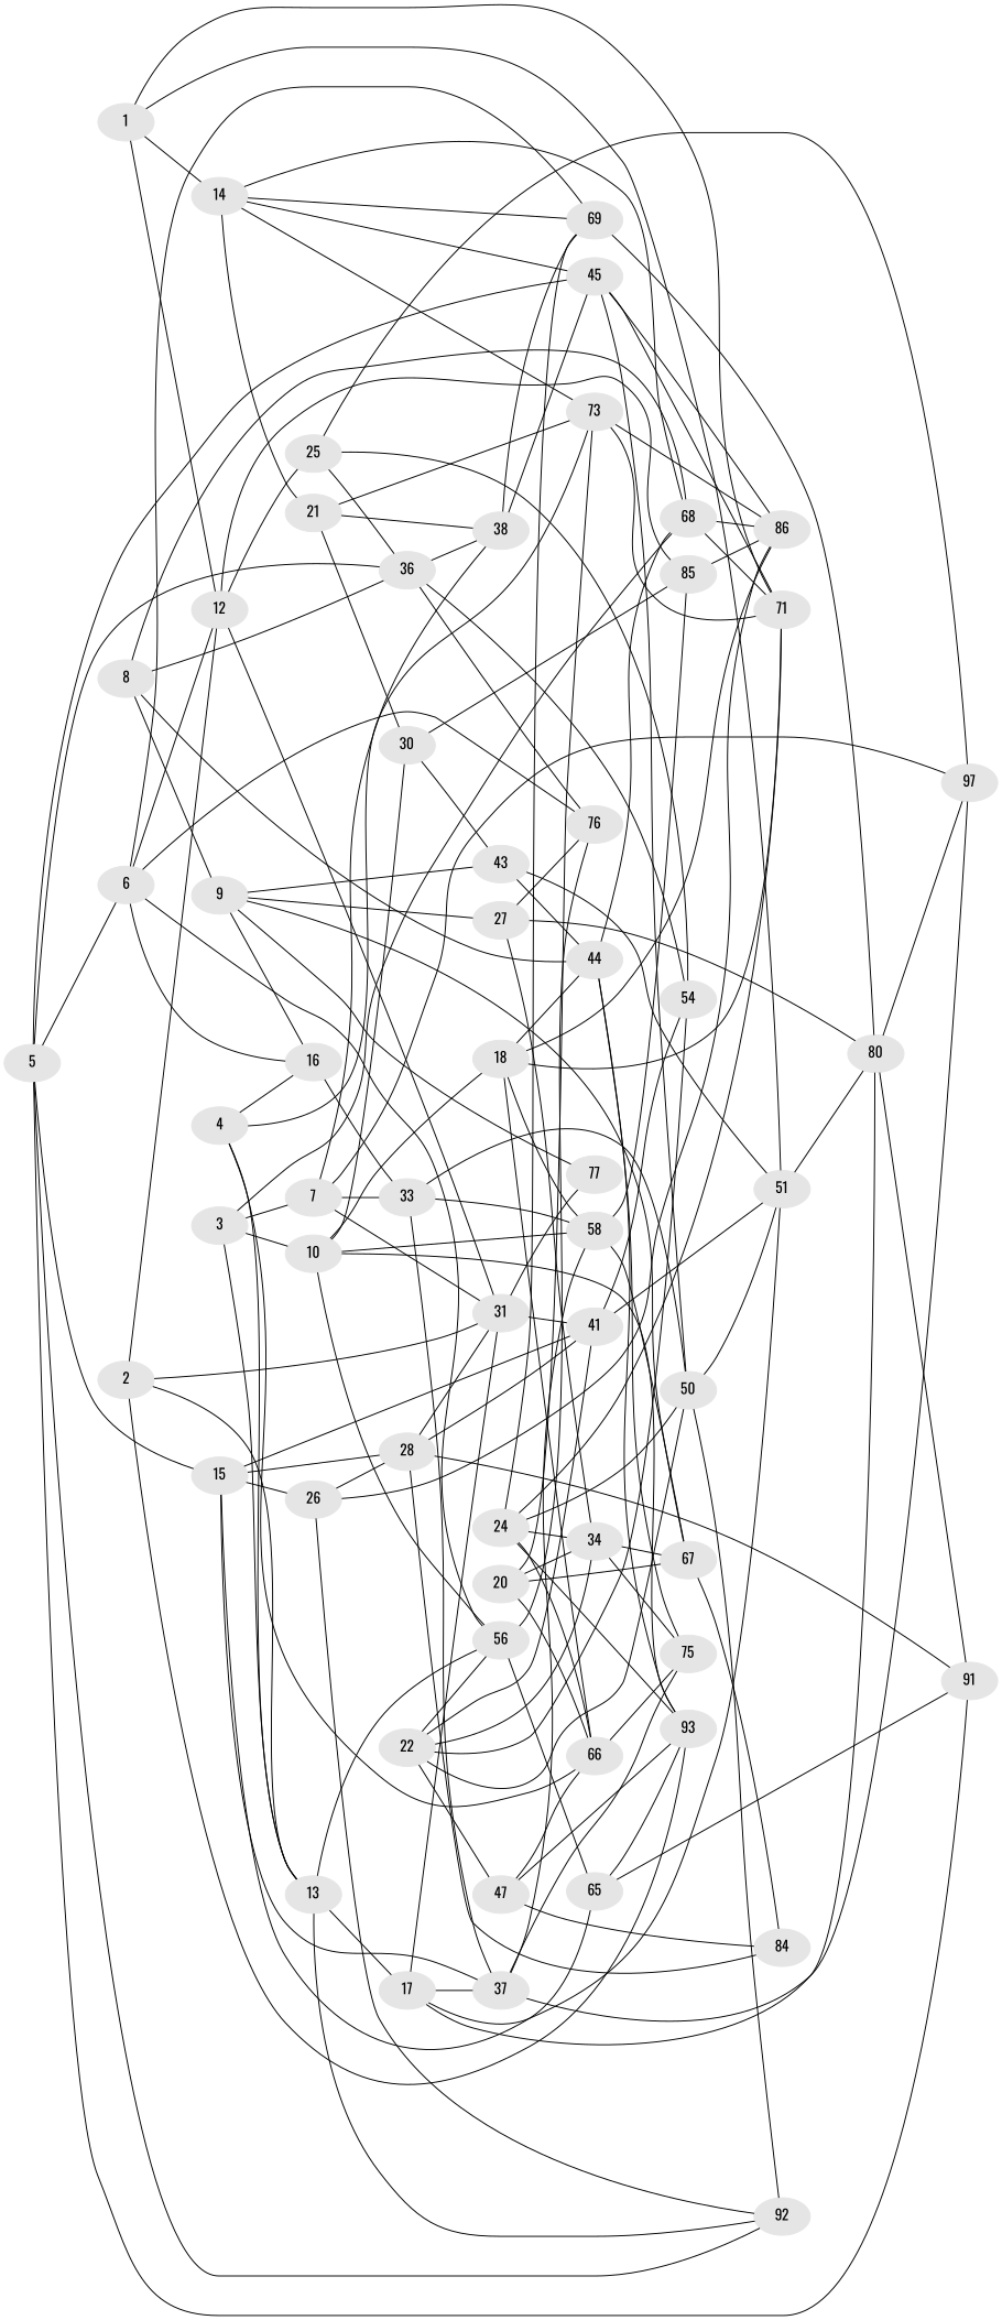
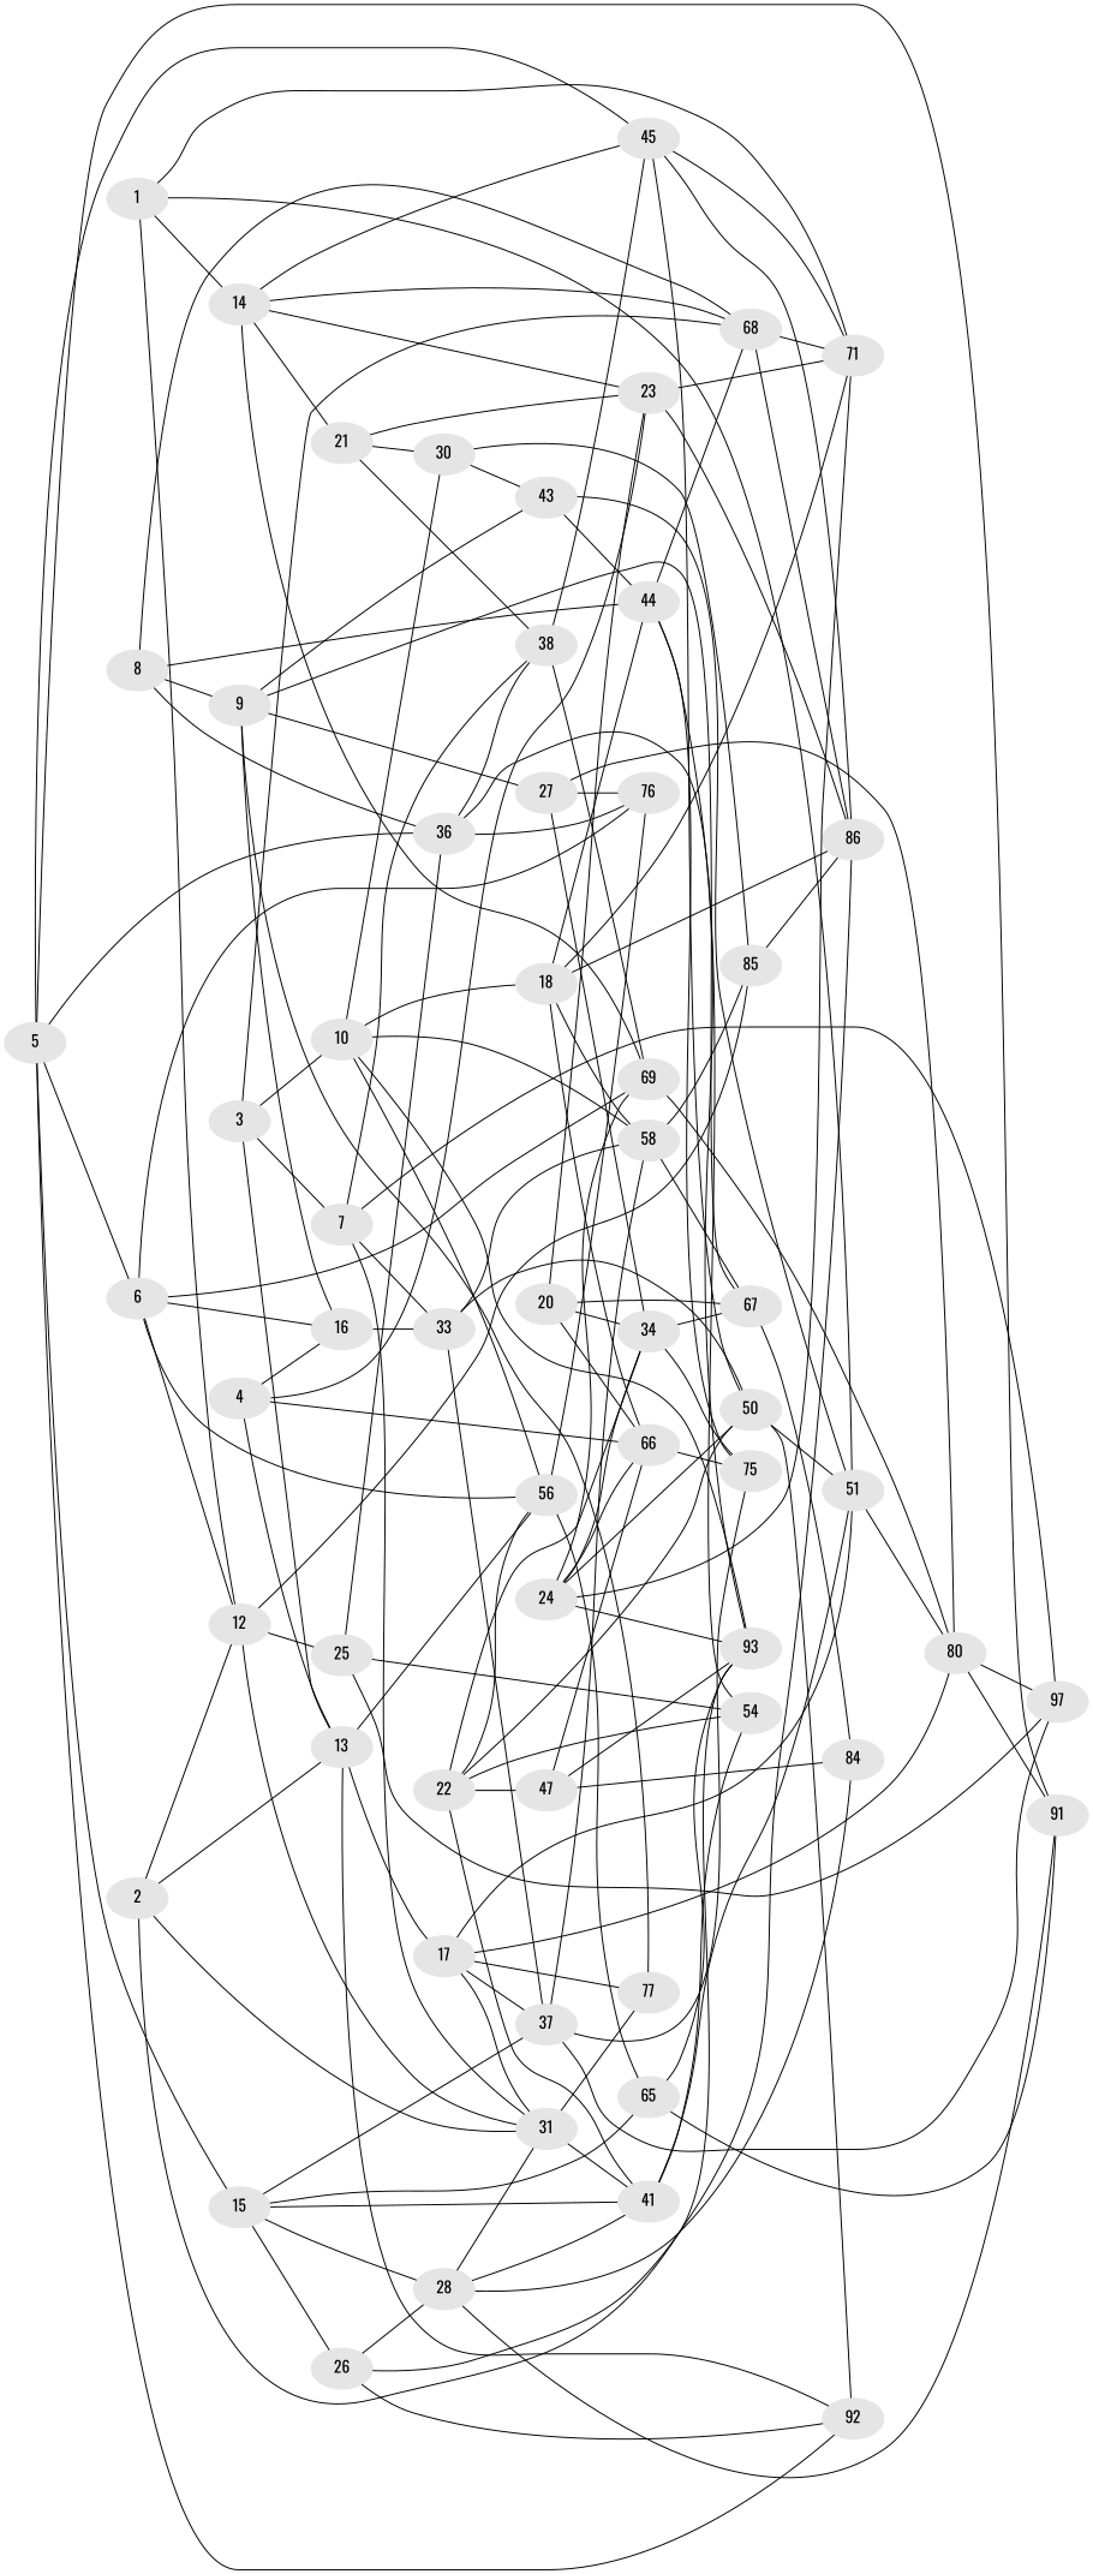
  graph {
    fontname=Oswald
    rankdir=LR
    node [color=gray90 fontname=Oswald style=filled]
    edge [fontname=Oswald]
    12 [super="+60"]
    31 [super="+61"]
    25
    85
    1
    14 [super="+42"]
    51 [super="+82"]
    71 [super="+87"]
    68 [super="+74"]
-   23 [super="+59" label=73]
+   23 [super="+59"]
    45 [super="+46"]
    69 [super="+70"]
    21
    80 [super="+95"]
    2
    13 [super="+55"]
    93 [super="+96"]
    92
    56 [super="+73"]
    17 [super="+63"]
    77
    41 [super="+48"]
    7 [super="+29"]
    33 [super="+64"]
    38 [super="+88"]
    97
    3
    10 [super="+49"]
    18 [super="+52"]
    30
    58 [super="+62"]
    86 [super="+94"]
    4
    16
    66 [super="+72"]
    75
    5 [super="+79"]
    6 [super="+19"]
    15 [super="+35"]
    36 [super="+39"]
    91
    76
    26 [super="+83"]
    28 [super="+53"]
    37 [super="+78"]
    65
    54
    50 [super="+90"]
    9 [super="+11"]
    27
    43
    67 [super="+81"]
    8
    44 [super="+57"]
    34 [super="+89"]
    84
    20
    22 [super="+32"]
    47
    24 [super="+40"]
    12 -- 31
    12 -- 25
    12 -- 85
    31 -- 77 [weight=2]
    31 -- 41
    25 -- 97
    25 -- 36
    25 -- 54
    85 -- 86
    1 -- 12
    1 -- 14
    1 -- 51
    1 -- 71
    14 -- 68
    14 -- 23
    14 -- 45
    14 -- 69
    14 -- 21
    51 -- 80
    68 -- 71
    68 -- 86
    23 -- 71
    23 -- 86
    45 -- 71
    45 -- 86
    45 -- 50
    69 -- 80
    21 -- 23
    21 -- 38
    21 -- 30
    80 -- 97
    80 -- 91
    2 -- 12
    2 -- 31
    2 -- 13
    2 -- 93
    13 -- 92
    13 -- 56
    13 -- 17
    56 -- 76
    56 -- 65
    17 -- 31
    17 -- 51
    17 -- 80
+   17 -- 77
    17 -- 37
    41 -- 51
    41 -- 54
    7 -- 31
    7 -- 33 [weight=2]
    7 -- 38
    7 -- 97
    33 -- 58
    33 -- 37
    33 -- 50
    38 -- 45
    38 -- 69 [weight=2]
    3 -- 68
    3 -- 13
    3 -- 7
    3 -- 10
    10 -- 93
    10 -- 56
    10 -- 18
    10 -- 30
    10 -- 58
    18 -- 71
    18 -- 58
    18 -- 86
    18 -- 66
    18 -- 44
    30 -- 85
    30 -- 43
    58 -- 85
    58 -- 67
    4 -- 23
    4 -- 13
    4 -- 16
    4 -- 66
    16 -- 33
    66 -- 75
    5 -- 45
    5 -- 92
    5 -- 6
    5 -- 15
    5 -- 36
    5 -- 91
    6 -- 12
    6 -- 69
    6 -- 56
    6 -- 16
    6 -- 76
    15 -- 41
    15 -- 26
    15 -- 28
    15 -- 37
    15 -- 65
    36 -- 38
    36 -- 76
    36 -- 54
    26 -- 92
    26 -- 86
    26 -- 28
    28 -- 31
    28 -- 41
    28 -- 91
    28 -- 84
    37 -- 97
    37 -- 58
    37 -- 75
    65 -- 93
    65 -- 91
    50 -- 51
    50 -- 92
    9 -- 77
    9 -- 16
    9 -- 27
    9 -- 43
    9 -- 67
    27 -- 80
    27 -- 76
    27 -- 34
    43 -- 51
    43 -- 44
    67 -- 84 [weight=2]
    8 -- 68
    8 -- 36
    8 -- 9
    8 -- 44
    44 -- 68
    44 -- 93
    44 -- 75
    34 -- 75
    34 -- 67
    20 -- 23
    20 -- 66
    20 -- 67
    20 -- 34
    22 -- 56
    22 -- 41
    22 -- 54
    22 -- 50
    22 -- 34
    22 -- 47
    47 -- 93
    47 -- 66
    47 -- 84
    24 -- 71
    24 -- 69
    24 -- 93
    24 -- 66
    24 -- 50
    24 -- 34
  }
